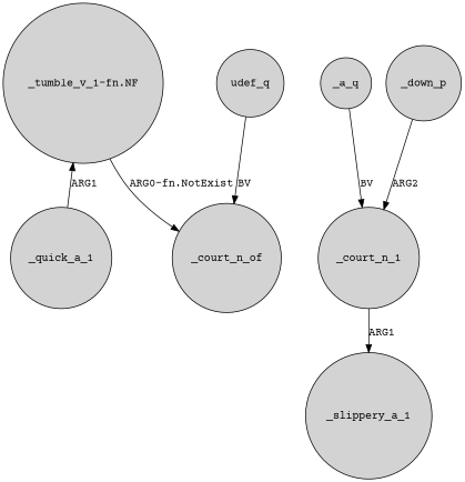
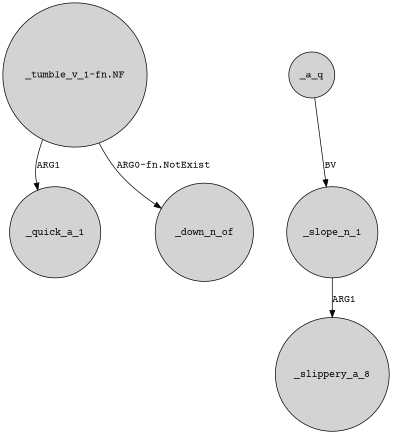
  digraph {
    fontname="Courier Prime"
    node [fontname="Courier Prime" shape=circle style=filled]
    edge [fontname="Courier Prime"]
    "_tumble_v_1-fn.NF"
-   _court_n_of
+   _court_n_of [label=_down_n_of]
    _quick_a_1
    _a_q
-   _slope_n_1 [label=_court_n_1]
-   _slippery_a_1
-   _down_p
-   udef_q
+   _slope_n_1
+   _slippery_a_1 [label=_slippery_a_8]
    "_tumble_v_1-fn.NF" -> _court_n_of [label="ARG0-fn.NotExist"]
-   _quick_a_1 -> "_tumble_v_1-fn.NF" [label=ARG1]
+   "_tumble_v_1-fn.NF" -> _quick_a_1 [label=ARG1]
    _a_q -> _slope_n_1 [label=BV]
    _slope_n_1 -> _slippery_a_1 [label=ARG1]
-   _down_p -> _slope_n_1 [label=ARG2]
-   udef_q -> _court_n_of [label=BV]
  }
